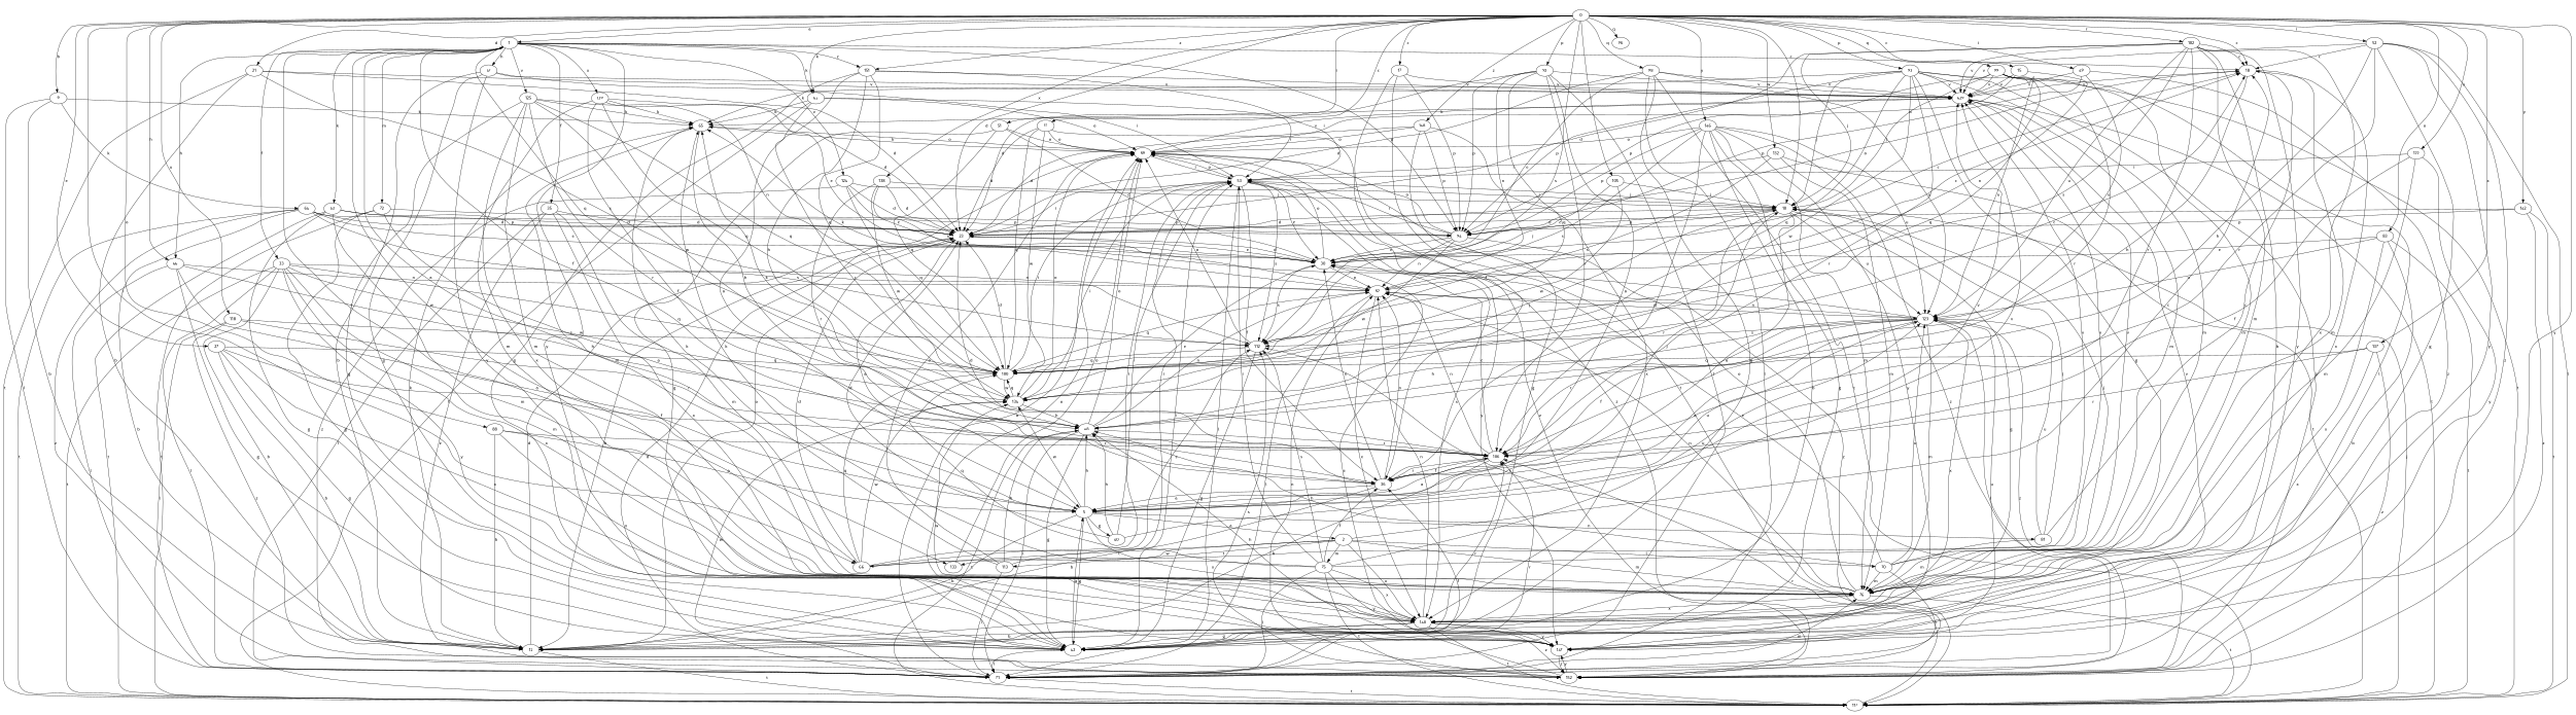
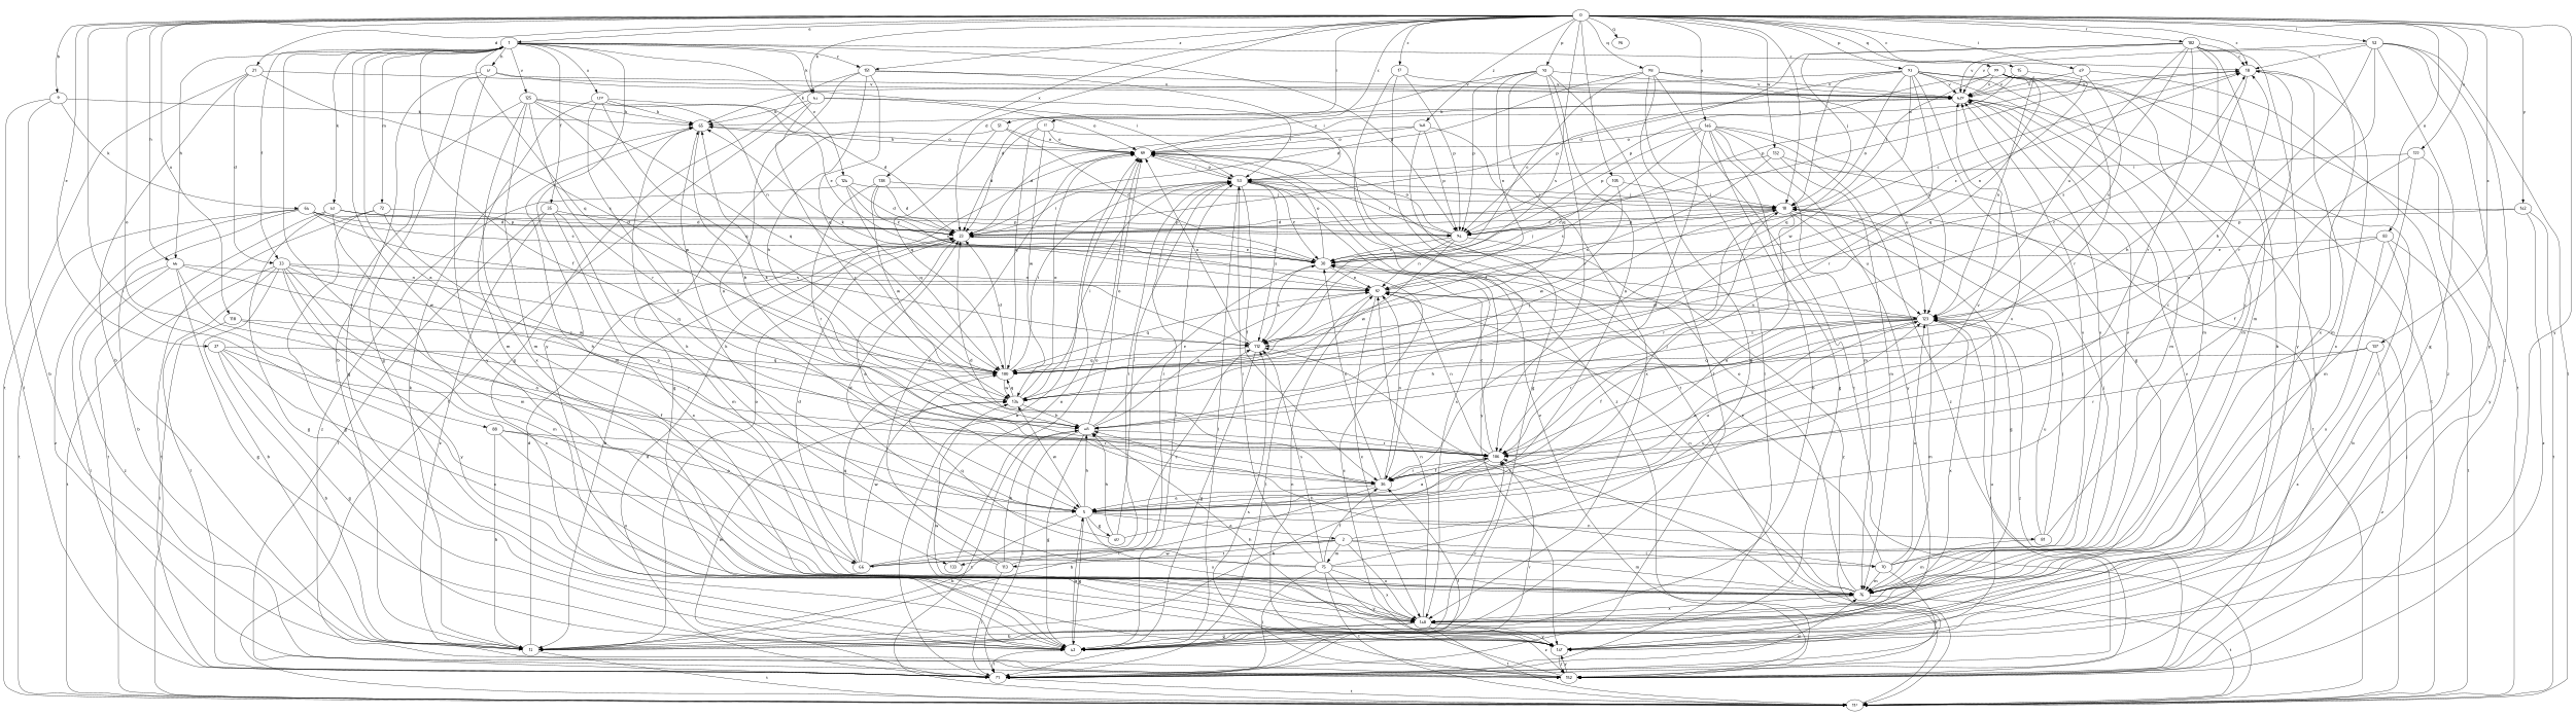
  strict digraph {
    fontname="Fira Sans"
    node [fontname="Fira Sans"]
    edge [fontname="Fira Sans"]
    0
    1
    9
    13
    15
    17
    18
    21
    23
    27
    46
    49
    51
    52
    n15 [label=10]
    62
    66
    83
    88
    92
    93
    96
    98
    99
    102
    105
    112
    118
    122
    132
    137
    138
    142
    146
    147
    148
    151
    33
    35
    36
    47
    63
    72
    94
    100
    124
    125
    133
    139
    12
    64
    65
    71
    134
    89
    152
    n57 [label=429]
    82
    117
    76
    140
    48
    5
    30
    53
    42
    123
    106
    2
    70
    75
    113
    40
    81
    0 -> 1 [label=a]
    0 -> 9 [label=b]
    0 -> 13 [label=c]
    0 -> 15 [label=c]
    0 -> 17 [label=c]
    0 -> 18 [label=c]
    0 -> 21 [label=d]
    0 -> 23 [label=d]
    0 -> 27 [label=e]
    0 -> 46 [label=h]
    0 -> 49 [label=i]
    0 -> 51 [label=i]
    0 -> 52 [label=i]
    0 -> n15 [label=j]
    0 -> 62 [label=k]
    0 -> 66 [label=l]
    0 -> 83 [label=o]
    0 -> 88 [label=o]
    0 -> 92 [label=p]
    0 -> 93 [label=p]
    0 -> 96 [label=q]
    0 -> 98 [label=q]
    0 -> 99 [label=q]
    0 -> 102 [label=r]
    0 -> 105 [label=r]
    0 -> 112 [label=s]
    0 -> 118 [label=u]
    0 -> 122 [label=u]
    0 -> 132 [label=w]
    0 -> 137 [label=x]
    0 -> 138 [label=x]
    0 -> 142 [label=y]
    0 -> 146 [label=y]
    0 -> 147 [label=y]
    0 -> 148 [label=z]
    0 -> 151 [label=z]
    1 -> 18 [label=c]
    1 -> 46 [label=h]
    1 -> 62 [label=k]
    1 -> 66 [label=l]
    1 -> 147 [label=y]
    1 -> 151 [label=z]
    1 -> 33 [label=f]
    1 -> 35 [label=f]
    1 -> 36 [label=f]
    1 -> 47 [label=h]
    1 -> 63 [label=k]
    1 -> 72 [label=m]
    1 -> 94 [label=p]
    1 -> 100 [label=q]
    1 -> 124 [label=v]
    1 -> 125 [label=v]
    1 -> 133 [label=w]
    1 -> 139 [label=x]
    9 -> 12 [label=b]
    9 -> 64 [label=k]
    9 -> 65 [label=k]
    9 -> 71 [label=l]
    13 -> 23 [label=d]
    13 -> 100 [label=q]
    13 -> 134 [label=w]
    13 -> 89 [label=o]
    13 -> 152 [label=z]
    15 -> 89 [label=o]
    15 -> n57 [label=v]
    15 -> 82 [label=n]
    17 -> 36 [label=f]
    17 -> 94 [label=p]
    17 -> n57 [label=v]
    17 -> 117 [label=t]
    18 -> n57 [label=v]
    18 -> 76 [label=m]
    18 -> 140 [label=x]
    18 -> 48 [label=h]
-   21 -> 23 [label=d]
+   21 -> 33 [label=d]
    21 -> 112 [label=s]
    21 -> 12 [label=b]
    21 -> n57 [label=v]
    21 -> 117 [label=t]
    23 -> 18 [label=o]
    23 -> 12 [label=b]
    23 -> 5 [label=a]
    23 -> 30 [label=e]
    23 -> 53 [label=i]
    27 -> 36 [label=f]
    27 -> 100 [label=q]
    27 -> 12 [label=b]
    27 -> 140 [label=x]
    27 -> 42 [label=g]
    46 -> 71 [label=l]
-   118 -> 152 [label=z]
+   46 -> 152 [label=z]
    46 -> 82 [label=n]
    46 -> 48 [label=h]
    46 -> 5 [label=a]
    46 -> 42 [label=g]
    49 -> 94 [label=p]
    49 -> 152 [label=z]
    49 -> n57 [label=v]
    49 -> 123 [label=u]
    51 -> 100 [label=q]
    51 -> 89 [label=o]
    51 -> 30 [label=e]
    51 -> 42 [label=g]
    52 -> 18 [label=c]
    52 -> 147 [label=y]
    52 -> 152 [label=z]
    52 -> n57 [label=v]
    52 -> 117 [label=t]
    52 -> 48 [label=h]
    52 -> 42 [label=g]
    52 -> 106 [label=r]
    n15 -> 23 [label=d]
    n15 -> 94 [label=p]
    n15 -> 5 [label=a]
    n15 -> 42 [label=g]
    n15 -> 123 [label=u]
    n15 -> 106 [label=r]
    62 -> 65 [label=k]
    62 -> 89 [label=o]
    62 -> 117 [label=t]
    62 -> 53 [label=i]
    62 -> 106 [label=r]
    66 -> 23 [label=d]
    66 -> 112 [label=s]
    66 -> 100 [label=q]
    66 -> 134 [label=w]
    66 -> n57 [label=v]
    66 -> 53 [label=i]
    83 -> 12 [label=b]
    83 -> 117 [label=t]
    83 -> 140 [label=x]
    83 -> 30 [label=e]
    83 -> 123 [label=u]
    88 -> 12 [label=b]
    88 -> 140 [label=x]
    88 -> 5 [label=a]
    88 -> 106 [label=r]
    92 -> 23 [label=d]
    92 -> 94 [label=p]
    92 -> 100 [label=q]
    92 -> 71 [label=l]
    92 -> n57 [label=v]
    92 -> 82 [label=n]
    92 -> 5 [label=a]
    92 -> 106 [label=r]
    93 -> n15 [label=j]
    93 -> 94 [label=p]
    93 -> 100 [label=q]
    93 -> 65 [label=k]
    93 -> 134 [label=w]
    93 -> 152 [label=z]
    93 -> n57 [label=v]
    93 -> 117 [label=t]
    93 -> 76 [label=m]
    93 -> 42 [label=g]
    93 -> 106 [label=r]
    98 -> 23 [label=d]
    98 -> 71 [label=l]
    98 -> n57 [label=v]
    98 -> 117 [label=t]
    98 -> 30 [label=e]
    98 -> 42 [label=g]
    98 -> 123 [label=u]
    99 -> n15 [label=j]
    99 -> 94 [label=p]
    99 -> 100 [label=q]
    99 -> 71 [label=l]
    99 -> n57 [label=v]
    99 -> 76 [label=m]
    99 -> 123 [label=u]
    99 -> 106 [label=r]
    102 -> 18 [label=c]
    102 -> 23 [label=d]
    102 -> n15 [label=j]
    102 -> 112 [label=s]
    102 -> 147 [label=y]
    102 -> 12 [label=b]
    102 -> n57 [label=v]
    102 -> 76 [label=m]
    102 -> 140 [label=x]
    102 -> 123 [label=u]
    102 -> 106 [label=r]
    105 -> n15 [label=j]
    105 -> 134 [label=w]
    105 -> 30 [label=e]
    112 -> 100 [label=q]
    112 -> 89 [label=o]
    112 -> 42 [label=g]
    118 -> 112 [label=s]
    118 -> 71 [label=l]
    118 -> 106 [label=r]
    122 -> 147 [label=y]
    122 -> 36 [label=f]
    122 -> 76 [label=m]
    122 -> 53 [label=i]
    132 -> 112 [label=s]
    132 -> 117 [label=t]
    132 -> 76 [label=m]
    132 -> 53 [label=i]
    137 -> 100 [label=q]
    137 -> 152 [label=z]
    137 -> 140 [label=x]
    137 -> 106 [label=r]
    138 -> 23 [label=d]
    138 -> n15 [label=j]
    138 -> 134 [label=w]
    138 -> 82 [label=n]
    138 -> 106 [label=r]
    142 -> 23 [label=d]
    142 -> 94 [label=p]
    142 -> 152 [label=z]
    142 -> 117 [label=t]
    146 -> 112 [label=s]
    146 -> 147 [label=y]
    146 -> 36 [label=f]
    146 -> 94 [label=p]
    146 -> 12 [label=b]
    146 -> 89 [label=o]
    146 -> 152 [label=z]
    146 -> 76 [label=m]
    146 -> 42 [label=g]
    146 -> 123 [label=u]
    147 -> 134 [label=w]
    147 -> 152 [label=z]
    147 -> 48 [label=h]
    147 -> 123 [label=u]
    148 -> 23 [label=d]
    148 -> 94 [label=p]
    148 -> 89 [label=o]
    148 -> 140 [label=x]
    148 -> 42 [label=g]
    151 -> 100 [label=q]
    151 -> n57 [label=v]
    151 -> 48 [label=h]
    151 -> 5 [label=a]
    151 -> 53 [label=i]
    151 -> 42 [label=g]
    33 -> 147 [label=y]
    33 -> 100 [label=q]
    33 -> 12 [label=b]
    33 -> 71 [label=l]
    33 -> 134 [label=w]
    33 -> 82 [label=n]
    33 -> 117 [label=t]
    33 -> 76 [label=m]
    33 -> 140 [label=x]
    35 -> 23 [label=d]
    35 -> 71 [label=l]
    35 -> 152 [label=z]
    35 -> 76 [label=m]
    35 -> 140 [label=x]
    36 -> 23 [label=d]
    36 -> n15 [label=j]
    36 -> 12 [label=b]
    36 -> 82 [label=n]
    36 -> 5 [label=a]
    36 -> 30 [label=e]
    36 -> 106 [label=r]
    47 -> 147 [label=y]
    47 -> 12 [label=b]
    47 -> n57 [label=v]
    47 -> 53 [label=i]
    47 -> 42 [label=g]
    63 -> 23 [label=d]
    63 -> 94 [label=p]
    63 -> 117 [label=t]
    63 -> 76 [label=m]
    63 -> 42 [label=g]
    72 -> 94 [label=p]
    72 -> 117 [label=t]
    72 -> 5 [label=a]
    72 -> 42 [label=g]
    94 -> 134 [label=w]
    94 -> 89 [label=o]
    94 -> 152 [label=z]
    94 -> 82 [label=n]
    94 -> 30 [label=e]
    94 -> 53 [label=i]
    100 -> 18 [label=c]
    100 -> 23 [label=d]
    100 -> 134 [label=w]
    100 -> 53 [label=i]
    124 -> 23 [label=d]
    124 -> n15 [label=j]
    124 -> 100 [label=q]
    124 -> 152 [label=z]
    124 -> 30 [label=e]
    125 -> 100 [label=q]
    125 -> 65 [label=k]
    125 -> 134 [label=w]
    125 -> 82 [label=n]
    125 -> 76 [label=m]
    125 -> 140 [label=x]
    125 -> 42 [label=g]
    125 -> 106 [label=r]
    133 -> 89 [label=o]
    139 -> 23 [label=d]
    139 -> 36 [label=f]
    139 -> 100 [label=q]
    139 -> 65 [label=k]
    139 -> 76 [label=m]
    139 -> 30 [label=e]
    12 -> 23 [label=d]
    12 -> 65 [label=k]
    12 -> 89 [label=o]
    12 -> 117 [label=t]
    64 -> 23 [label=d]
    64 -> 112 [label=s]
    64 -> 94 [label=p]
    64 -> 12 [label=b]
    64 -> 152 [label=z]
    64 -> 117 [label=t]
    64 -> 30 [label=e]
    65 -> 89 [label=o]
    65 -> 76 [label=m]
    65 -> 48 [label=h]
    71 -> 23 [label=d]
    71 -> 36 [label=f]
    71 -> 134 [label=w]
    71 -> 89 [label=o]
    71 -> 117 [label=t]
    71 -> 76 [label=m]
    71 -> 106 [label=r]
    134 -> n15 [label=j]
    134 -> 100 [label=q]
    134 -> 89 [label=o]
    134 -> 48 [label=h]
    134 -> 53 [label=i]
    89 -> 65 [label=k]
    89 -> 152 [label=z]
    89 -> n57 [label=v]
    89 -> 53 [label=i]
    152 -> 112 [label=s]
    152 -> 147 [label=y]
    152 -> 82 [label=n]
    152 -> 30 [label=e]
    n57 -> 65 [label=k]
    n57 -> 117 [label=t]
    n57 -> 76 [label=m]
    82 -> 18 [label=c]
    82 -> 100 [label=q]
    82 -> 71 [label=l]
    82 -> 140 [label=x]
    82 -> 123 [label=u]
    117 -> n15 [label=j]
    117 -> 106 [label=r]
    76 -> 112 [label=s]
    76 -> 89 [label=o]
    76 -> 82 [label=n]
    76 -> 117 [label=t]
    76 -> 140 [label=x]
    140 -> 147 [label=y]
    140 -> 12 [label=b]
    140 -> 152 [label=z]
    140 -> 82 [label=n]
    140 -> 117 [label=t]
    140 -> 42 [label=g]
    48 -> 65 [label=k]
    48 -> 71 [label=l]
    48 -> 89 [label=o]
    48 -> 82 [label=n]
    48 -> 117 [label=t]
    48 -> 30 [label=e]
    48 -> 42 [label=g]
    48 -> 106 [label=r]
    5 -> 1 [label=a]
    5 -> 12 [label=b]
    5 -> 134 [label=w]
    5 -> n57 [label=v]
    5 -> 140 [label=x]
    5 -> 48 [label=h]
    5 -> 42 [label=g]
    5 -> 123 [label=u]
    5 -> 2 [label=a]
    5 -> 40 [label=g]
    5 -> 81 [label=n]
    30 -> 18 [label=c]
    30 -> 23 [label=d]
    30 -> n15 [label=j]
    30 -> 112 [label=s]
    30 -> 89 [label=o]
    30 -> 82 [label=n]
    53 -> n15 [label=j]
    53 -> 112 [label=s]
    53 -> 147 [label=y]
    53 -> 36 [label=f]
    53 -> 71 [label=l]
    53 -> 89 [label=o]
    53 -> 140 [label=x]
    53 -> 30 [label=e]
    42 -> 71 [label=l]
    42 -> 89 [label=o]
    42 -> n57 [label=v]
    42 -> 5 [label=a]
    42 -> 53 [label=i]
    42 -> 106 [label=r]
    123 -> 112 [label=s]
    123 -> 36 [label=f]
    123 -> 65 [label=k]
    123 -> 71 [label=l]
    123 -> 152 [label=z]
    123 -> 82 [label=n]
    123 -> 76 [label=m]
    123 -> 140 [label=x]
    123 -> 48 [label=h]
    123 -> 5 [label=a]
    123 -> 106 [label=r]
    106 -> 36 [label=f]
    106 -> 12 [label=b]
    106 -> 82 [label=n]
    106 -> 5 [label=a]
    106 -> 30 [label=e]
    2 -> 18 [label=c]
    2 -> 66 [label=l]
    2 -> 133 [label=w]
    2 -> 76 [label=m]
    2 -> 140 [label=x]
    2 -> 70 [label=l]
    2 -> 75 [label=m]
    2 -> 113 [label=t]
    70 -> n15 [label=j]
    70 -> 71 [label=l]
    70 -> n57 [label=v]
    70 -> 76 [label=m]
    70 -> 48 [label=h]
    70 -> 30 [label=e]
    70 -> 123 [label=u]
    75 -> 112 [label=s]
    75 -> 147 [label=y]
    75 -> 36 [label=f]
    75 -> 100 [label=q]
    75 -> 65 [label=k]
    75 -> 71 [label=l]
    75 -> n57 [label=v]
    75 -> 117 [label=t]
    75 -> 140 [label=x]
    75 -> 53 [label=i]
    75 -> 123 [label=u]
    113 -> 65 [label=k]
    113 -> 71 [label=l]
    113 -> 89 [label=o]
    113 -> 48 [label=h]
    113 -> 53 [label=i]
    40 -> 23 [label=d]
    40 -> n57 [label=v]
    40 -> 48 [label=h]
    40 -> 53 [label=i]
    81 -> 18 [label=c]
    81 -> n15 [label=j]
    81 -> 76 [label=m]
    81 -> 123 [label=u]
  }
